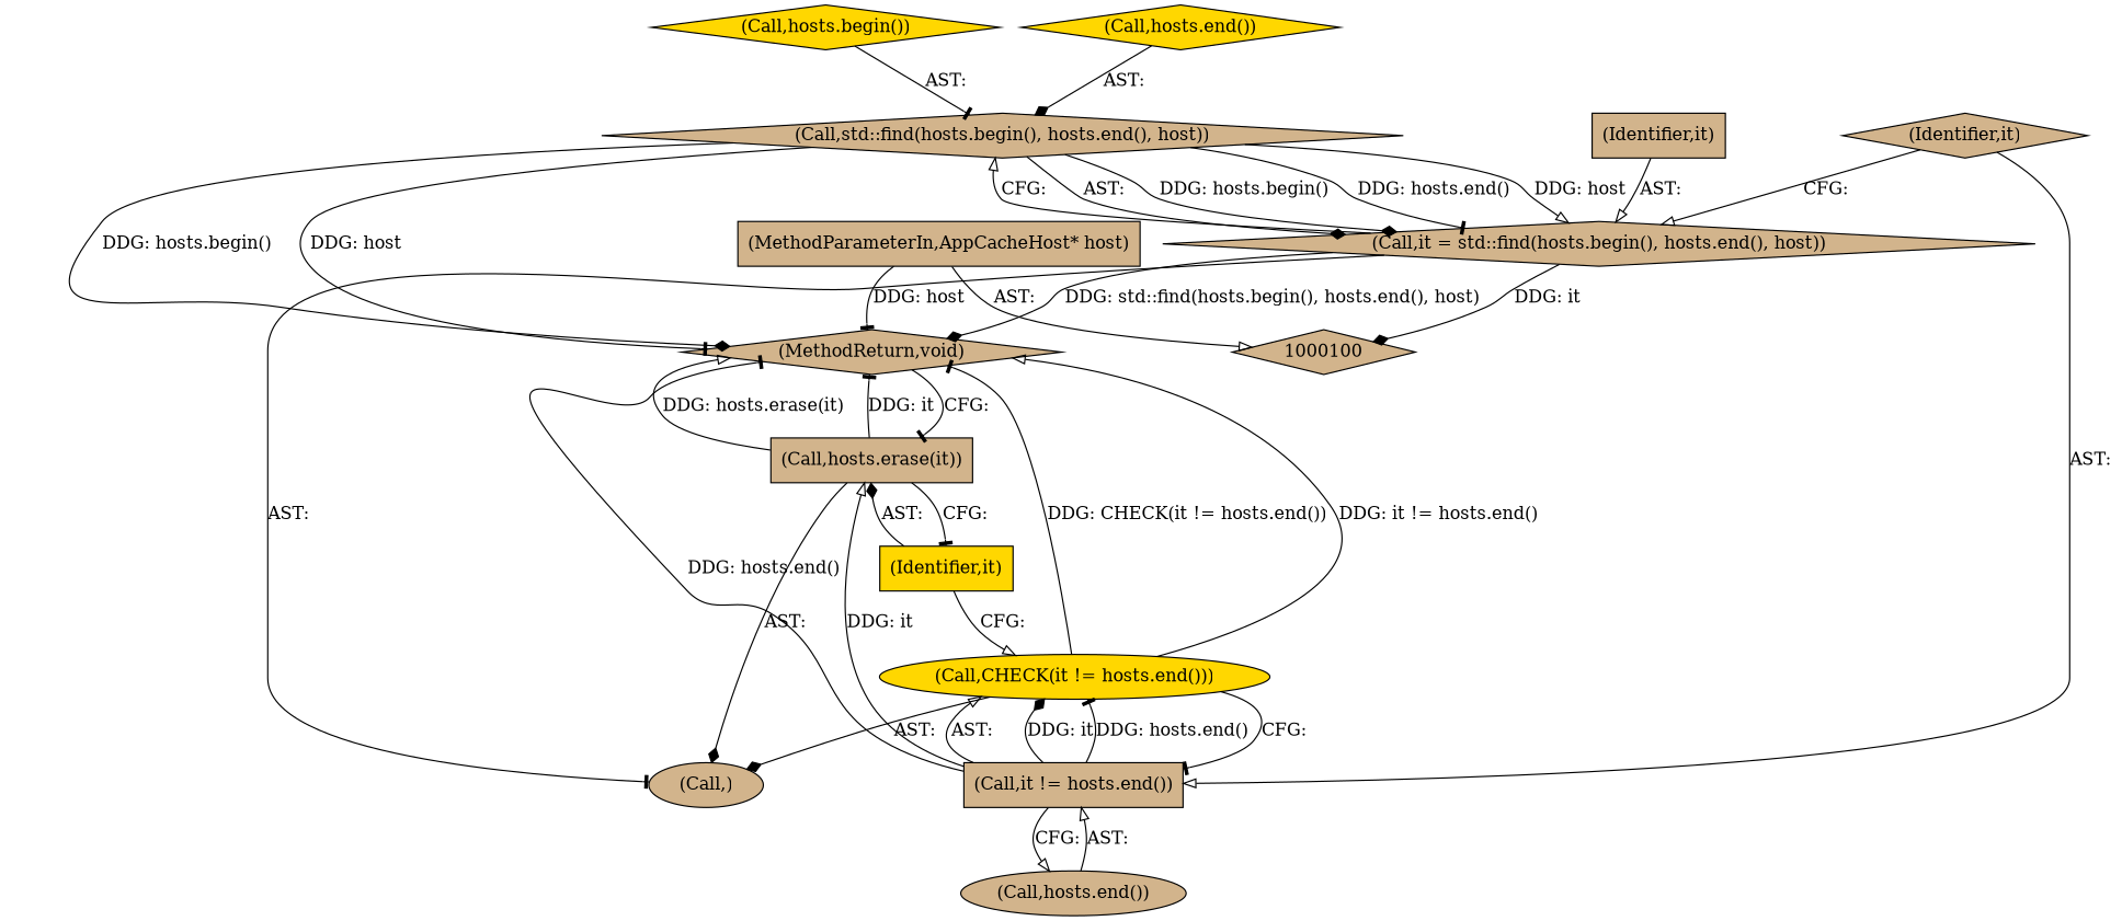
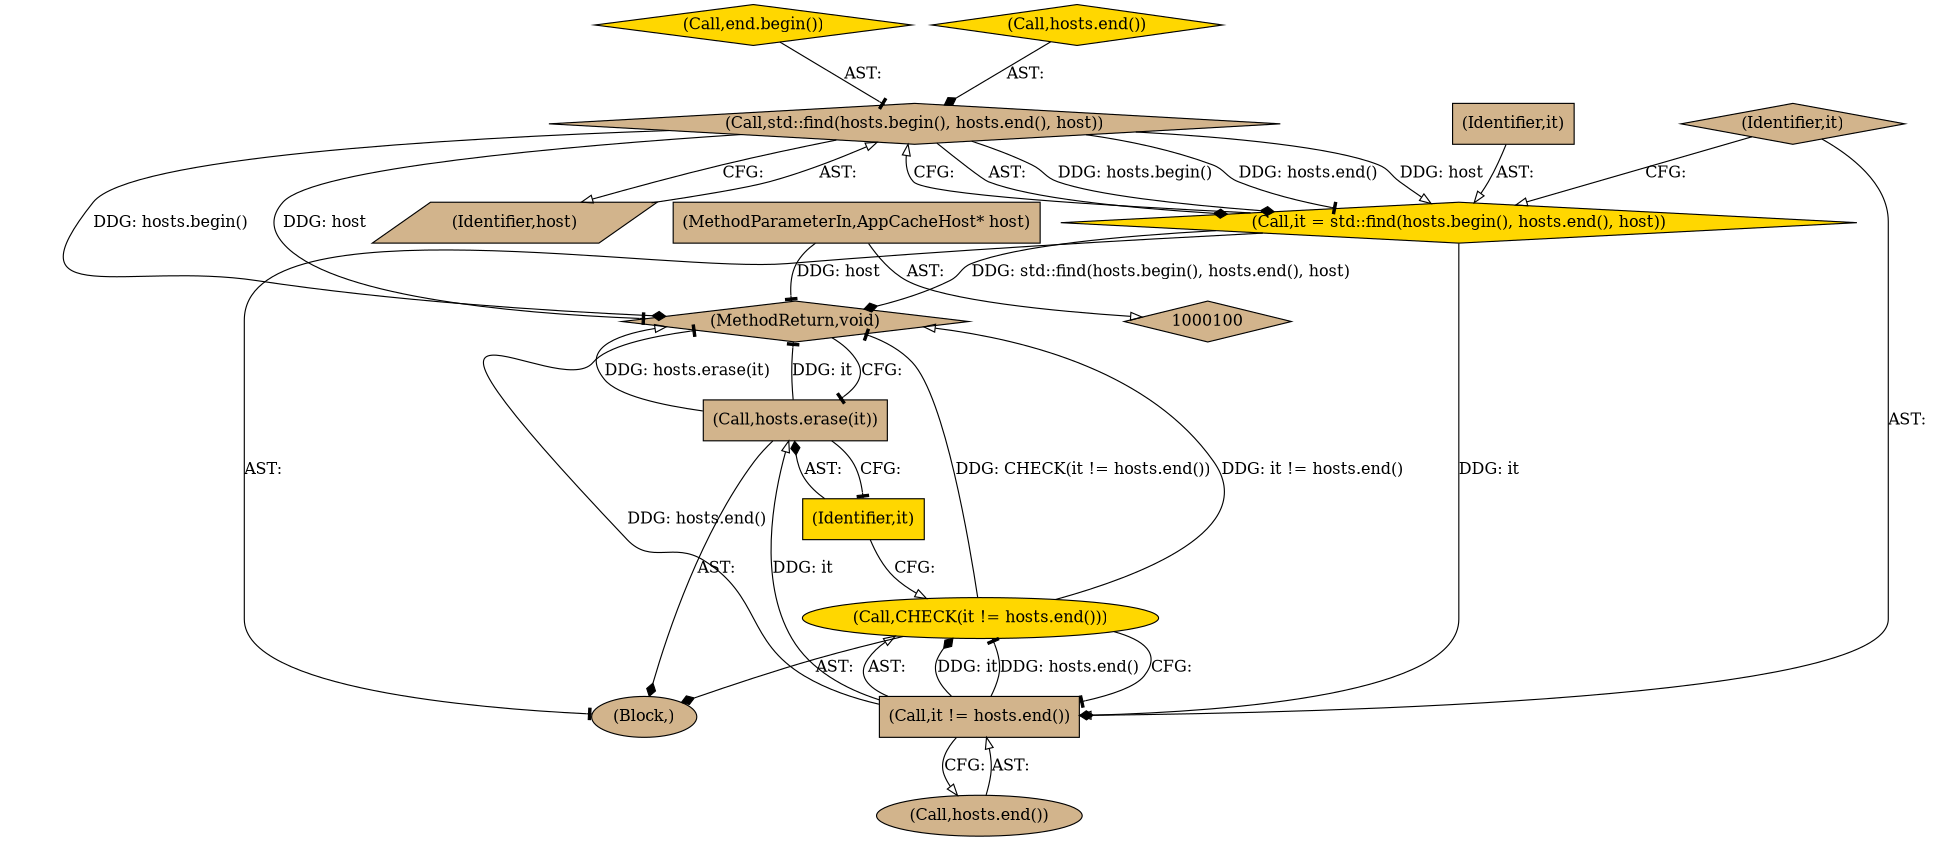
  digraph {
    node [fillcolor=tan shape=diamond style=filled]
    edge [arrowhead=onormal]
    n1 [label="(Call,std::find(hosts.begin(), hosts.end(), host))"]
-   n2 [label="(Call,it = std::find(hosts.begin(), hosts.end(), host))"]
+   n2 [fillcolor=gold label="(Call,it = std::find(hosts.begin(), hosts.end(), host))"]
    n3 [label="(MethodReturn,void)"]
+   n4 [label="(Identifier,host)" shape=parallelogram]
    n5 [label="(Call,it != hosts.end())" shape=box]
-   n6 [label="(Call,)" shape=ellipse]
+   n6 [label="(Block,)" shape=ellipse]
    n7 [label="(Call,hosts.erase(it))" shape=box]
    n8 [label="(MethodParameterIn,AppCacheHost* host)" shape=box]
    1000100
    n10 [fillcolor=gold label="(Call,CHECK(it != hosts.end()))" shape=ellipse]
    n11 [label="(Call,hosts.end())" shape=ellipse]
    n12 [fillcolor=gold label="(Identifier,it)" shape=box]
-   n13 [fillcolor=gold label="(Call,hosts.begin())"]
+   n13 [fillcolor=gold label="(Call,end.begin())"]
    n14 [fillcolor=gold label="(Call,hosts.end())"]
    n15 [label="(Identifier,it)" shape=box]
    n16 [label="(Identifier,it)"]
    n1 -> n2 [arrowhead=diamond label="AST: "]
    n1 -> n2 [arrowhead=diamond label="DDG: hosts.begin()"]
    n1 -> n2 [arrowhead=tee label="DDG: hosts.end()"]
    n1 -> n2 [label="DDG: host"]
    n1 -> n3 [arrowhead=diamond label="DDG: hosts.begin()"]
    n1 -> n3 [arrowhead=tee label="DDG: host"]
+   n1 -> n4 [label="CFG: "]
    n2 -> n1 [label="CFG: "]
    n2 -> n3 [arrowhead=diamond label="DDG: std::find(hosts.begin(), hosts.end(), host)"]
-   n2 -> 1000100 [arrowhead=diamond label="DDG: it"]
+   n2 -> n5 [arrowhead=diamond label="DDG: it"]
    n2 -> n6 [arrowhead=tee label="AST: "]
    n3 -> n7 [arrowhead=tee label="CFG: "]
+   n4 -> n1 [label="AST: "]
    n5 -> n3 [arrowhead=tee label="DDG: hosts.end()"]
    n5 -> n7 [label="DDG: it"]
    n5 -> n10 [label="AST: "]
    n5 -> n10 [arrowhead=diamond label="DDG: it"]
    n5 -> n10 [arrowhead=tee label="DDG: hosts.end()"]
    n5 -> n11 [label="CFG: "]
    n7 -> n3 [label="DDG: hosts.erase(it)"]
    n7 -> n3 [arrowhead=tee label="DDG: it"]
    n7 -> n6 [arrowhead=diamond label="AST: "]
    n7 -> n12 [arrowhead=tee label="CFG: "]
    n8 -> n3 [arrowhead=tee label="DDG: host"]
    n8 -> 1000100 [label="AST: "]
    n10 -> n3 [arrowhead=tee label="DDG: CHECK(it != hosts.end())"]
    n10 -> n3 [label="DDG: it != hosts.end()"]
    n10 -> n5 [arrowhead=tee label="CFG: "]
    n10 -> n6 [arrowhead=diamond label="AST: "]
    n11 -> n5 [label="AST: "]
    n12 -> n7 [arrowhead=diamond label="AST: "]
    n12 -> n10 [label="CFG: "]
    n13 -> n1 [arrowhead=tee label="AST: "]
    n14 -> n1 [arrowhead=diamond label="AST: "]
    n15 -> n2 [label="AST: "]
    n16 -> n2 [label="CFG: "]
    n16 -> n5 [label="AST: "]
  }
